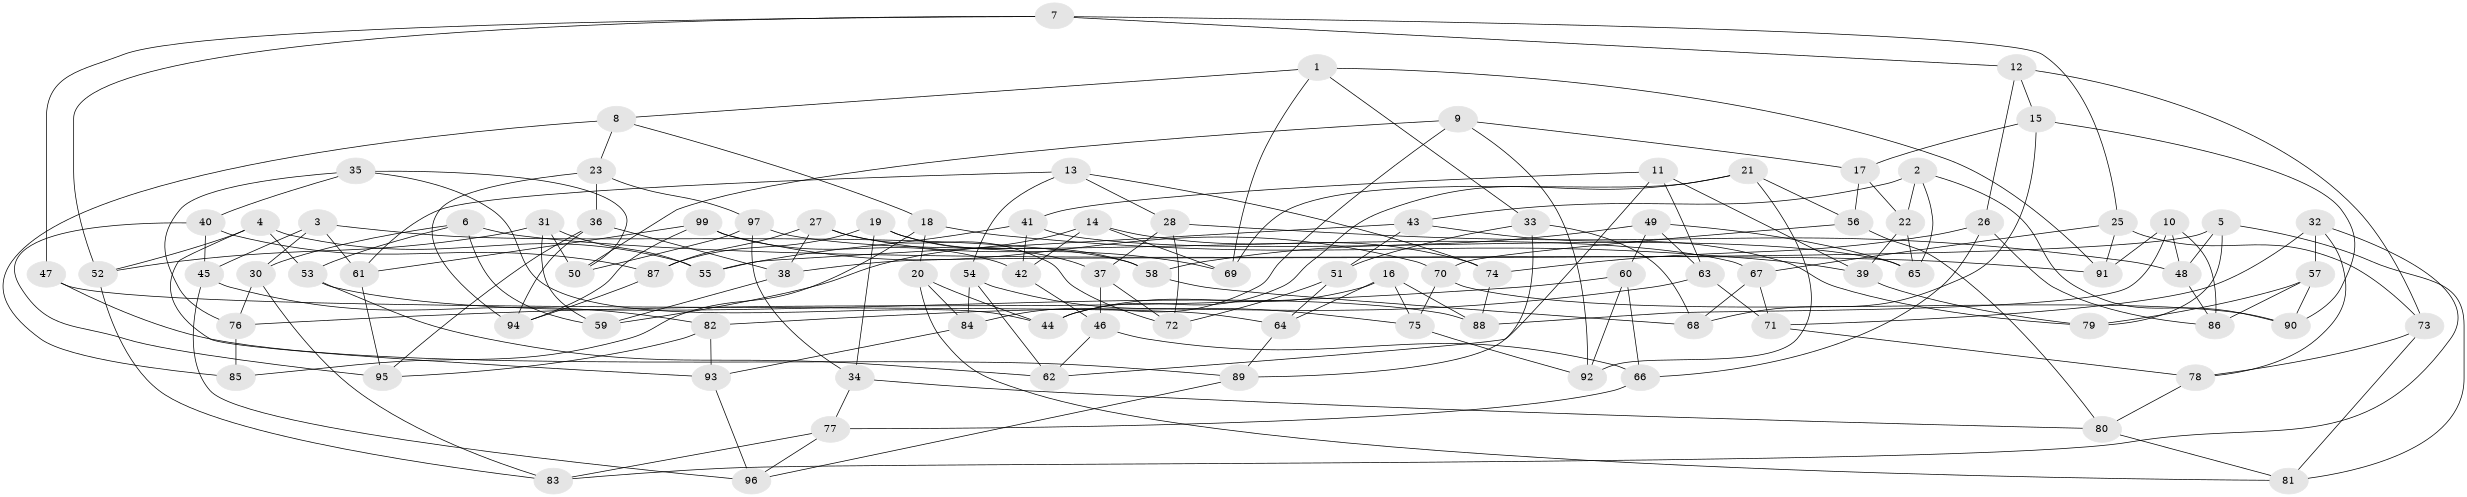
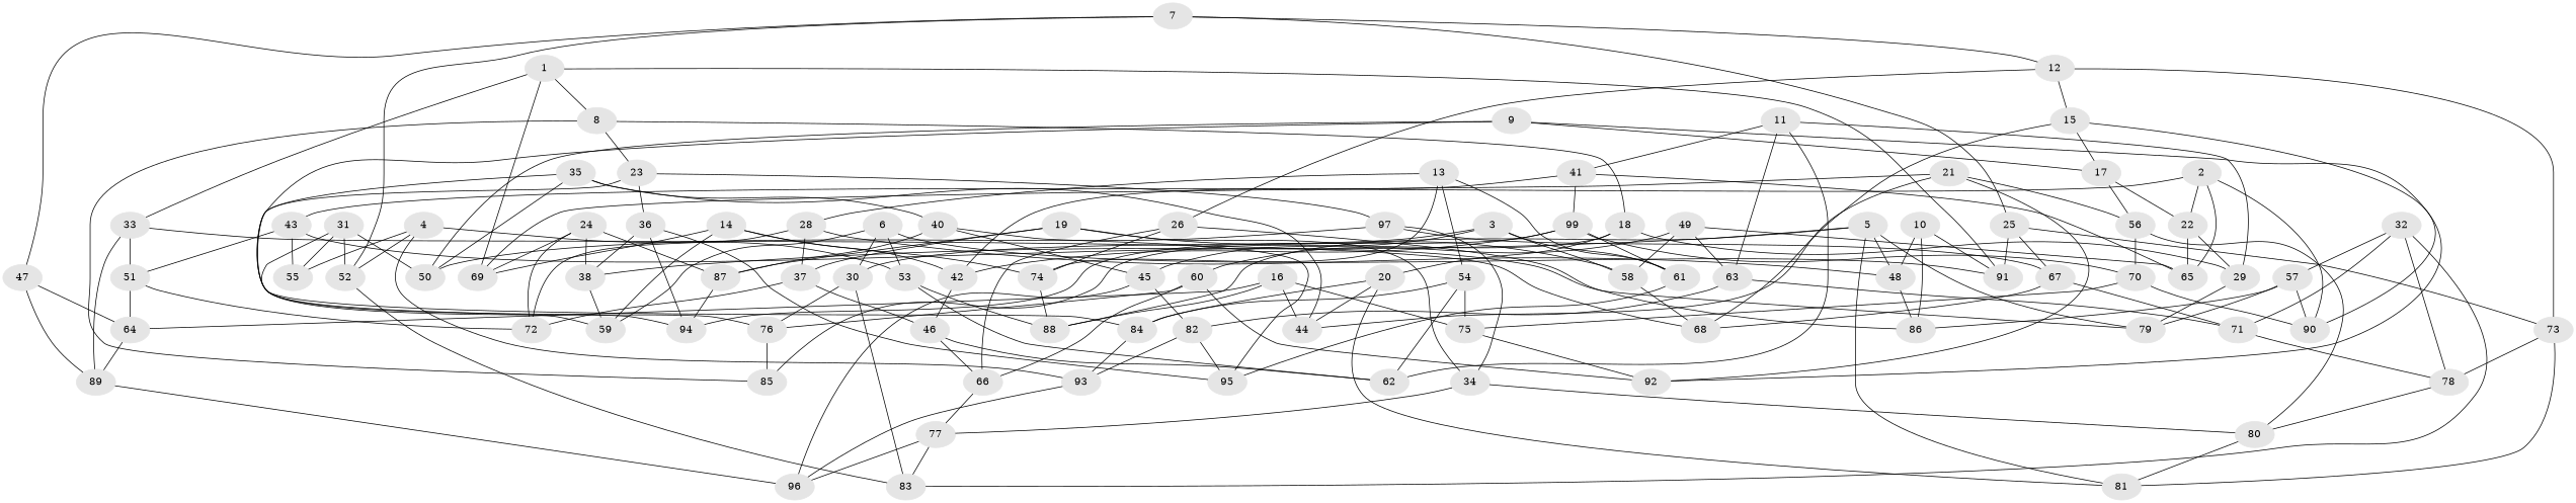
  graph {
    node [color=gray90 style=filled]
    1
    8
    33
    69
    91
    18
    23
    85
    68
    51
    89
    2
    22
    43
    65
    90
-   39
+   39 [label=29]
    55
    79
    3
    30
    45
    58
    61
    76
    83
    82
    96
    95
    4
    52
    53
    93
    88
    62
    5
    38
    48
    81
    59
    86
    6
    7
    12
    25
    47
    15
    26
    73
    67
    64
    20
    n53 [label=97]
    36
    94
    9
    17
    50
    84
    92
    56
    10
    11
    41
    63
    42
    71
    74
    66
    78
    13
    28
    54
    37
    72
    75
    14
    46
    16
    44
    70
    80
    19
    34
    87
    77
    21
-   24 [label=27]
+   24
    n89 [label=99]
    31
    32
    57
    35
    40
    49
    60
    1 -- 8
    1 -- 33
    1 -- 69
    1 -- 91
    8 -- 18
    8 -- 23
    8 -- 85
    33 -- 68
    33 -- 51
    33 -- 89
    18 -- 85
    18 -- 39
    18 -- 20
    23 -- n53
    23 -- 36
    23 -- 94
    51 -- 64
    51 -- 72
    89 -- 96
    2 -- 22
    2 -- 43
    2 -- 65
    2 -- 90
    22 -- 65
    22 -- 39
    43 -- 51
    43 -- 55
    43 -- 79
    39 -- 79
    3 -- 30
    3 -- 45
    3 -- 58
    3 -- 61
    30 -- 76
    30 -- 83
    45 -- 82
    45 -- 96
    58 -- 68
    61 -- 95
    76 -- 85
    82 -- 95
    82 -- 93
    4 -- 55
    4 -- 52
    4 -- 53
    4 -- 93
    52 -- 83
    53 -- 88
    53 -- 62
    93 -- 96
    5 -- 79
    5 -- 38
    5 -- 48
    5 -- 81
    38 -- 59
    48 -- 86
    6 -- 91
    6 -- 30
    6 -- 53
    6 -- 59
    7 -- 52
    7 -- 12
    7 -- 25
    7 -- 47
    12 -- 15
    12 -- 26
    12 -- 73
    25 -- 91
    25 -- 73
    25 -- 67
    47 -- 89
    47 -- 64
    15 -- 68
    15 -- 90
    15 -- 17
    26 -- 86
    26 -- 74
    26 -- 66
    73 -- 81
    73 -- 78
    67 -- 68
    67 -- 71
    64 -- 89
    20 -- 81
    20 -- 84
    20 -- 44
    n53 -- 67
    n53 -- 50
    n53 -- 34
    36 -- 95
    36 -- 38
    36 -- 94
    9 -- 17
    9 -- 50
    9 -- 84
    9 -- 92
    17 -- 22
    17 -- 56
    84 -- 93
    56 -- 70
    56 -- 80
    10 -- 91
-   10 -- 88
+   5 -- 88
    10 -- 48
    10 -- 86
    11 -- 39
    11 -- 62
    11 -- 41
    11 -- 63
    41 -- 65
-   41 -- 55
+   41 -- n89
    41 -- 42
    63 -- 82
    63 -- 71
    42 -- 46
    71 -- 78
    74 -- 88
    66 -- 77
    78 -- 80
    13 -- 61
    13 -- 74
    13 -- 28
    13 -- 54
    28 -- 48
    28 -- 37
    28 -- 72
    54 -- 62
    54 -- 84
    54 -- 75
    37 -- 72
    37 -- 46
    75 -- 92
    14 -- 69
    14 -- 59
    14 -- 42
    14 -- 74
    46 -- 62
    46 -- 66
    16 -- 88
    16 -- 64
    16 -- 75
    16 -- 44
    70 -- 90
    70 -- 75
    80 -- 81
    19 -- 58
    19 -- 37
    19 -- 34
    19 -- 87
    34 -- 80
    34 -- 77
    87 -- 94
    77 -- 83
    77 -- 96
    21 -- 69
    21 -- 92
    21 -- 56
    21 -- 44
    24 -- 69
    24 -- 38
    24 -- 72
    24 -- 87
    n89 -- 61
    n89 -- 94
    n89 -- 42
    n89 -- 70
    31 -- 55
    31 -- 52
    31 -- 59
    31 -- 50
    32 -- 83
    32 -- 71
    32 -- 78
    32 -- 57
    57 -- 90
    57 -- 79
    57 -- 86
    35 -- 76
    35 -- 50
    35 -- 44
    35 -- 40
    40 -- 45
    40 -- 95
    40 -- 87
    49 -- 65
    49 -- 58
    49 -- 63
    49 -- 60
    60 -- 76
    60 -- 92
    60 -- 66
  }
